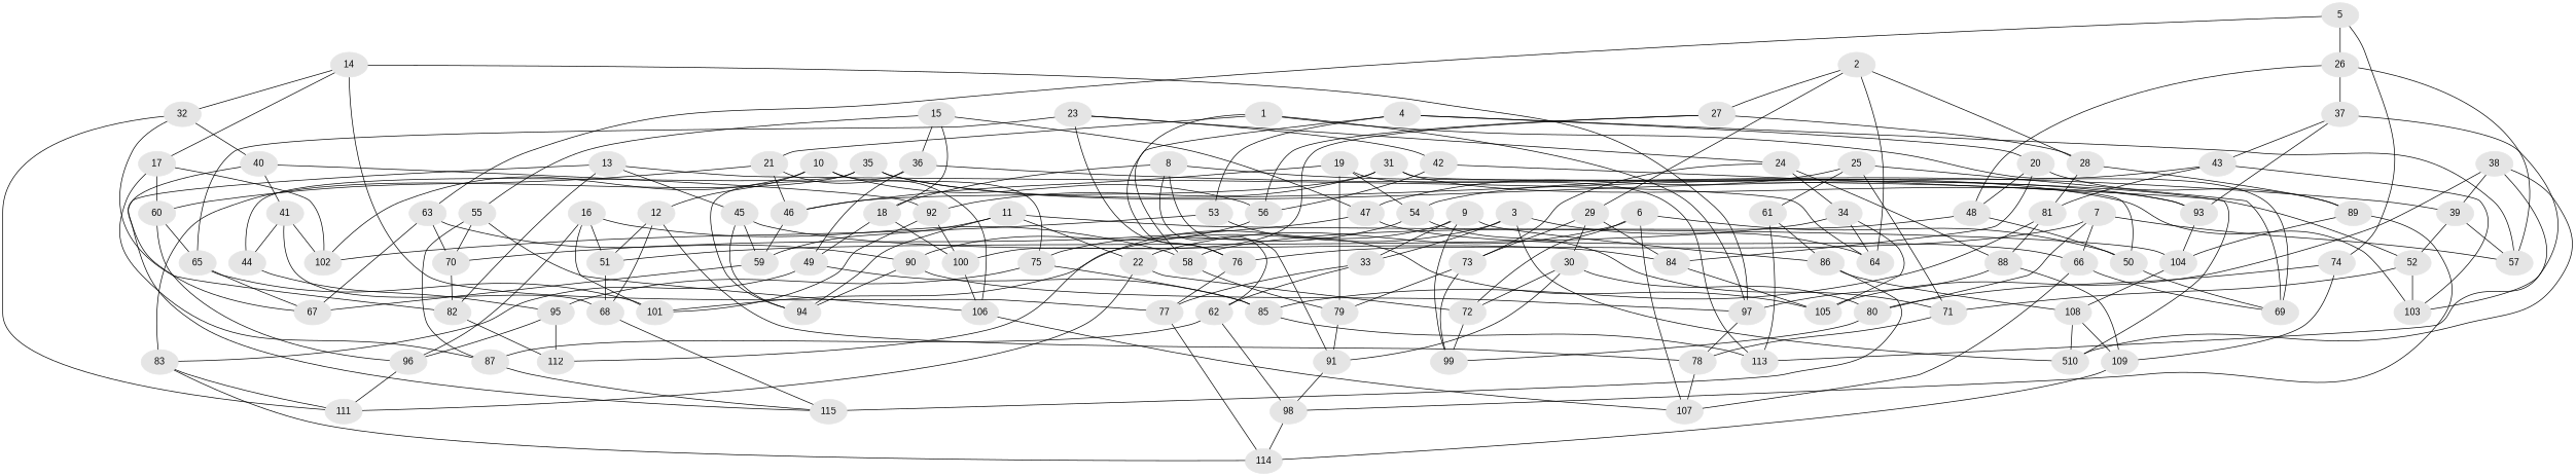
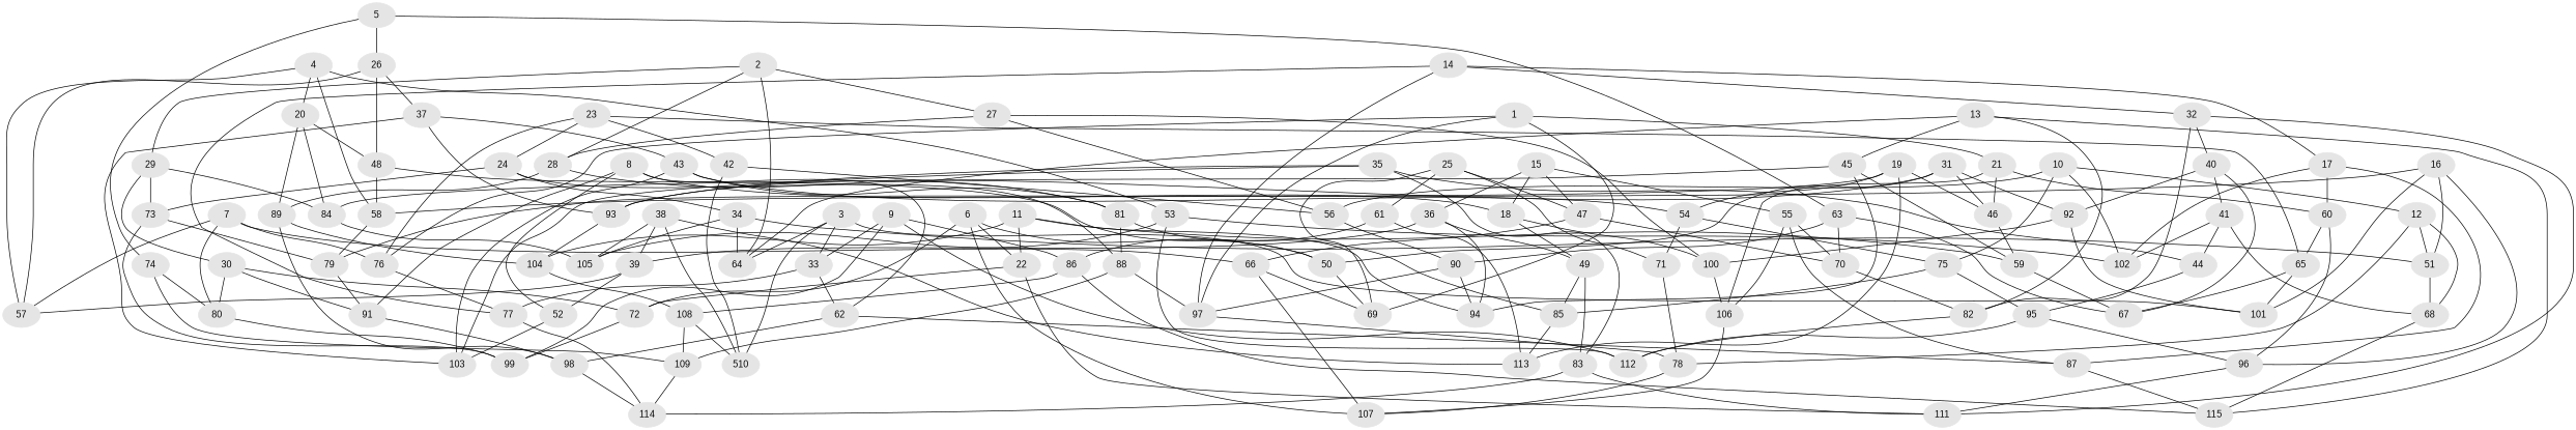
  graph {
    fontname="Liberation Sans"
    node [color=gray90 fontname="Liberation Sans" style=filled]
    edge [fontname="Liberation Sans"]
    1
    21
    69
    76
    97
    60
    46
    106
    77
    78
    2
    27
    28
    29
    64
    56
    100
    89
    81
    84
    73
    30
    3
    33
    101
    n26 [label=510]
    62
    4
    20
    53
    57
    58
    48
    112
    102
    105
    79
    5
    26
    63
    74
    37
    61
    86
    113
    67
    70
    90
    80
    109
    6
    22
    50
    72
    107
    111
    99
    7
    66
    8
    18
    52
    91
    49
    71
    103
    87
    98
    9
    115
    108
    10
    12
    75
    51
    68
    95
    85
    11
    59
    94
    104
    13
    45
    82
    14
    17
    32
    40
    114
    15
    36
    47
    55
    39
    16
    96
    65
    83
    19
    54
    23
    24
    42
    34
    88
    25
    93
    43
    31
    92
    41
    35
    44
    38
    1 -- 21
    1 -- 69
    1 -- 76
    1 -- 97
    21 -- 60
    21 -- 46
    21 -- 106
    76 -- 77
    97 -- 78
    60 -- 96
    60 -- 65
    46 -- 59
    106 -- 107
    77 -- 114
    78 -- 107
    2 -- 27
    2 -- 28
    2 -- 29
    2 -- 64
    27 -- 28
    27 -- 56
    27 -- 100
    28 -- 89
    28 -- 81
    29 -- 84
    29 -- 73
    29 -- 30
    56 -- 90
    100 -- 106
    89 -- 98
    89 -- 104
    81 -- 85
    81 -- 88
    84 -- 105
    73 -- 79
    73 -- 99
    30 -- 80
    30 -- 72
    30 -- 91
    3 -- 64
    3 -- 33
    3 -- 101
    3 -- n26
    33 -- 77
    33 -- 62
    62 -- 87
    62 -- 98
    4 -- 20
    4 -- 53
    4 -- 57
    4 -- 58
    20 -- 89
    20 -- 84
    20 -- 48
+   53 -- 112
    53 -- 102
    53 -- 105
    58 -- 79
    48 -- 58
    48 -- 50
    79 -- 91
    5 -- 26
    5 -- 63
    5 -- 74
    26 -- 57
    26 -- 48
    26 -- 37
    63 -- 67
    63 -- 70
    63 -- 90
    74 -- 80
    74 -- 109
    37 -- 103
    37 -- 93
    37 -- 43
    61 -- 86
    61 -- 113
    86 -- 115
    86 -- 108
    70 -- 82
    90 -- 97
    90 -- 94
    80 -- 99
    109 -- 114
    6 -- 22
    6 -- 50
    6 -- 72
    6 -- 107
    22 -- 72
    22 -- 111
    50 -- 69
    72 -- 99
    7 -- 76
    7 -- 57
    7 -- 80
    7 -- 66
    66 -- 69
    66 -- 107
    8 -- 62
    8 -- 18
    8 -- 52
    8 -- 91
    18 -- 100
    18 -- 49
-   52 -- 71
    52 -- 103
    91 -- 98
    49 -- 85
    49 -- 83
    71 -- 78
    87 -- 115
    98 -- 114
    9 -- 33
    9 -- 112
    9 -- 86
    9 -- 99
    108 -- n26
    108 -- 109
    10 -- 56
    10 -- 102
    10 -- 12
    10 -- 75
    12 -- 78
    12 -- 51
    12 -- 68
    75 -- 95
    75 -- 85
    51 -- 68
    68 -- 115
    95 -- 112
    95 -- 96
    85 -- 113
    11 -- 22
    11 -- 59
    11 -- 94
    11 -- 104
    59 -- 67
    104 -- 108
    13 -- 64
    13 -- 115
    13 -- 45
    13 -- 82
    45 -- 84
    45 -- 59
    45 -- 94
    82 -- 112
    14 -- 97
    14 -- 77
    14 -- 17
    14 -- 32
    17 -- 60
    17 -- 102
    17 -- 87
    32 -- 111
    32 -- 82
    32 -- 40
    40 -- 67
    40 -- 92
    40 -- 41
    15 -- 18
    15 -- 36
    15 -- 47
    15 -- 55
    36 -- 49
    36 -- 94
    36 -- 39
    47 -- 70
    47 -- 66
    55 -- 106
    55 -- 70
    55 -- 87
    39 -- 57
    39 -- 52
    16 -- 101
    16 -- 58
    16 -- 51
    16 -- 96
    96 -- 111
    65 -- 101
    65 -- 67
    83 -- 111
    83 -- 114
    19 -- 46
    19 -- 79
    19 -- 113
    19 -- 54
    54 -- 71
    54 -- 75
    23 -- 76
    23 -- 65
    23 -- 24
    23 -- 42
    24 -- 73
    24 -- 34
    24 -- 88
    42 -- 56
    42 -- n26
    34 -- 64
    34 -- 105
    34 -- 51
    88 -- 97
    88 -- 109
    25 -- 69
    25 -- 61
    25 -- 71
    25 -- 47
    93 -- 104
    43 -- 81
    43 -- 103
    43 -- 54
    31 -- 46
    31 -- 50
    31 -- 93
    31 -- 92
    92 -- 100
    92 -- 101
    41 -- 102
    41 -- 68
    41 -- 44
    35 -- 103
    35 -- 83
    35 -- 93
    35 -- 44
    44 -- 95
    38 -- n26
    38 -- 105
    38 -- 113
    38 -- 39
  }
